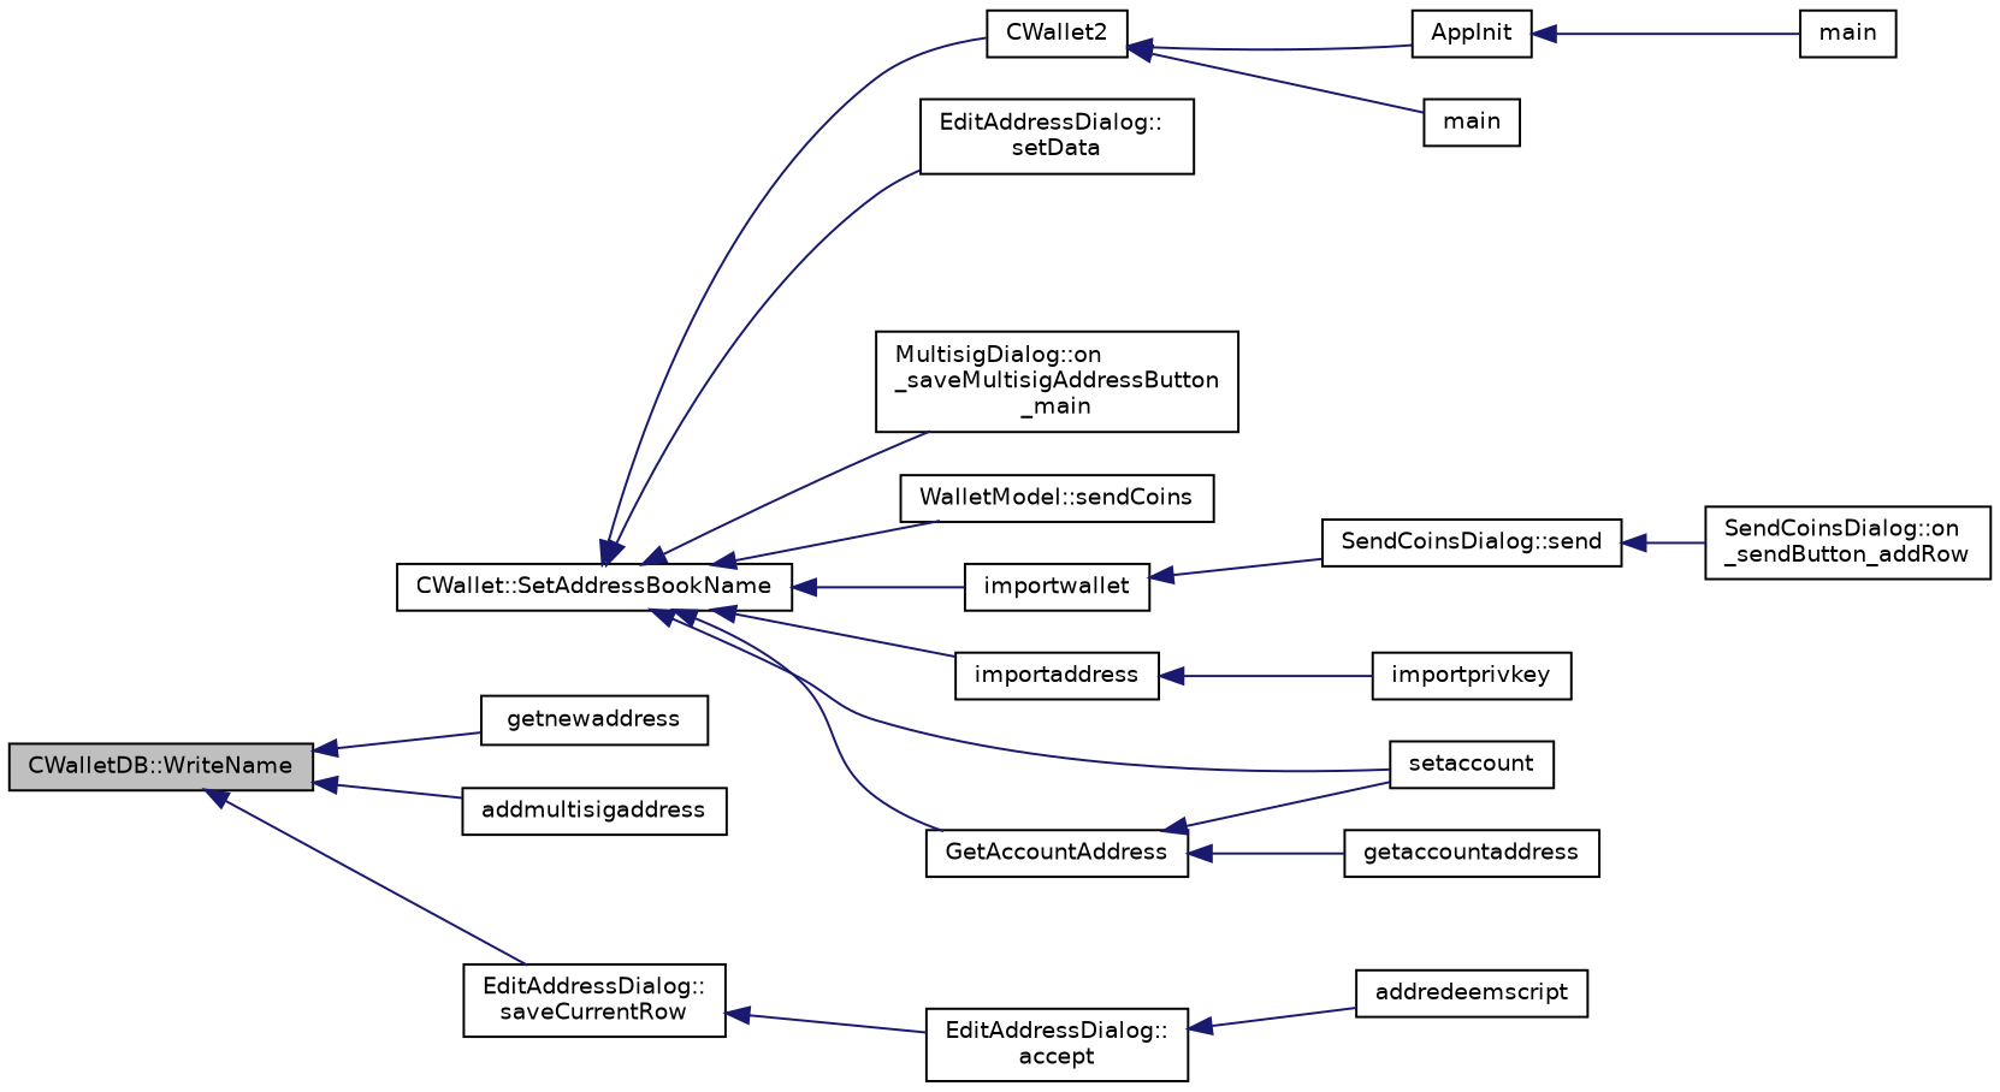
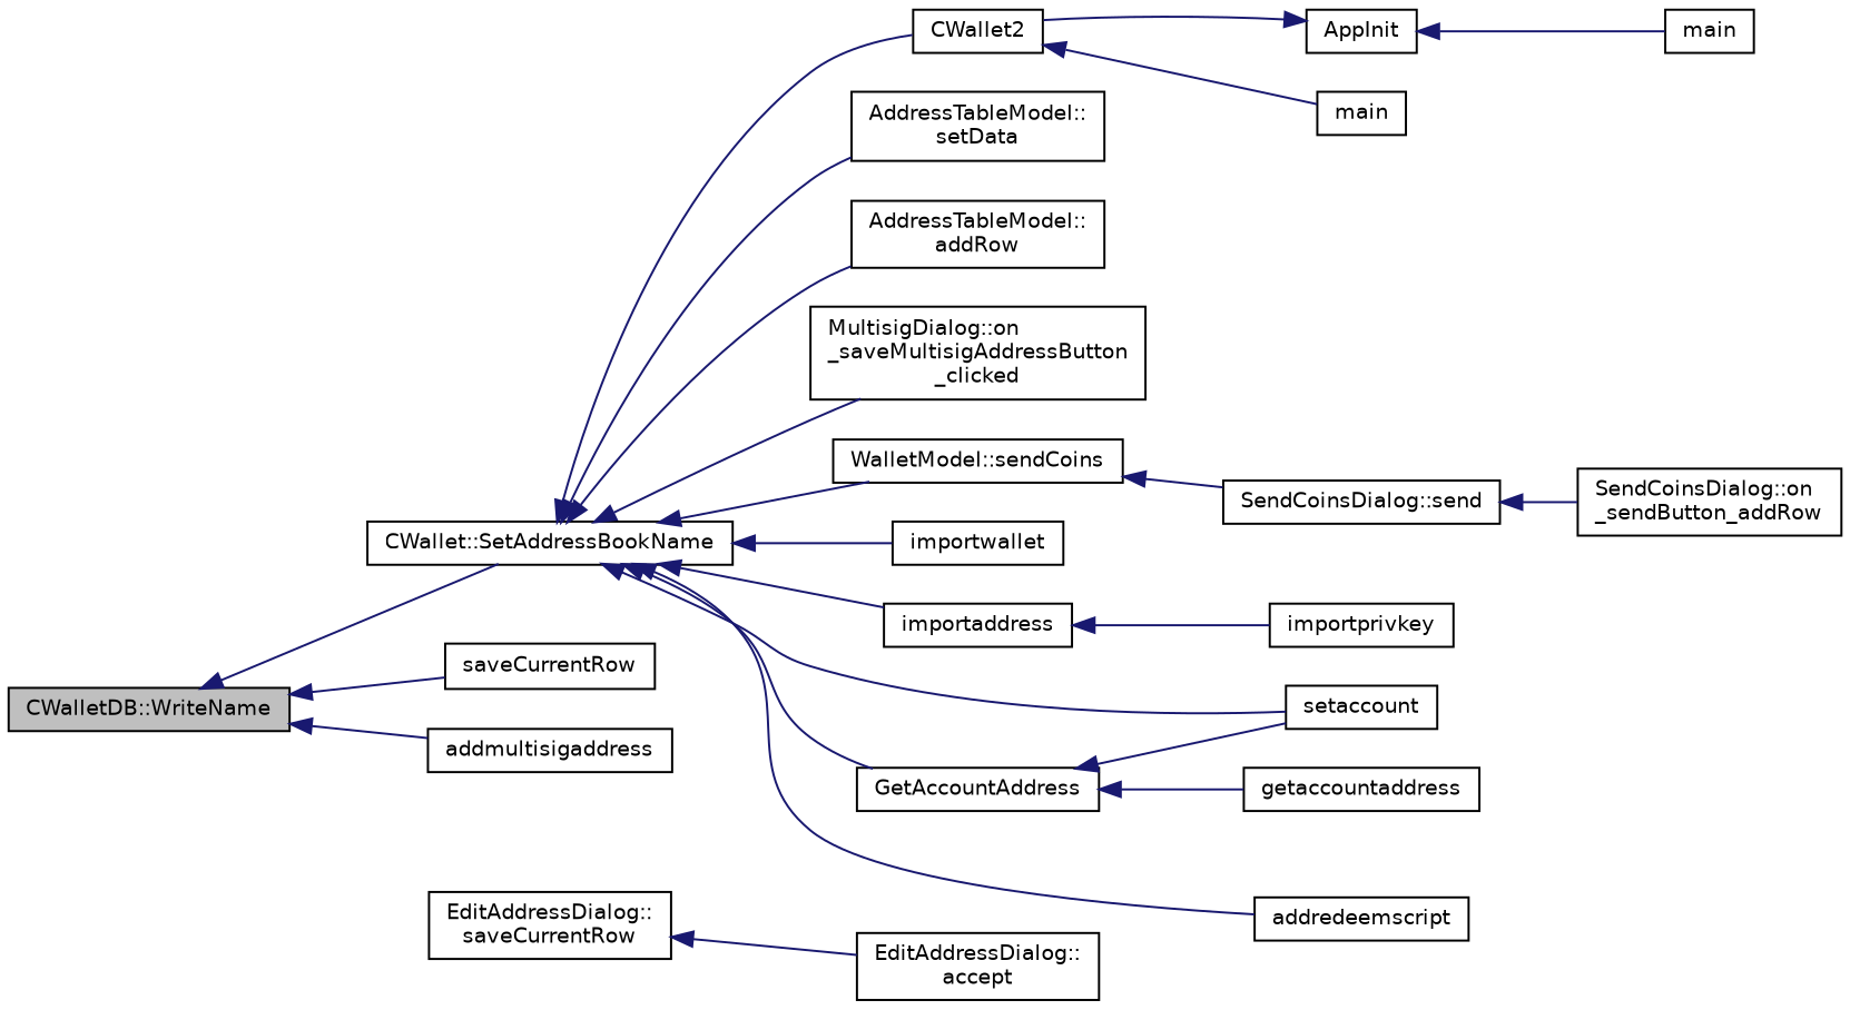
  digraph {
    rankdir=LR
    node [color=black fillcolor=white fontname=Helvetica fontsize=10 shape=record style=filled]
    edge [color=midnightblue dir=back fontname=Helvetica fontsize=10 labelfontname=Helvetica labelfontsize=10 style=solid]
    n1 [fillcolor=grey75 fontcolor=black height=0.2 label="CWalletDB::WriteName" width=0.4]
    n2 [height=0.2 label="CWallet::SetAddressBookName" width=0.4]
-   n3 [height=0.2 label=getnewaddress width=0.4]
+   n3 [height=0.2 label=saveCurrentRow width=0.4]
    n4 [height=0.2 label=addmultisigaddress width=0.4]
    n5 [height=0.2 label=CWallet2 width=0.4]
-   n6 [height=0.2 label="EditAddressDialog::\lsetData" width=0.4]
-   n8 [height=0.2 label="MultisigDialog::on\l_saveMultisigAddressButton\l_main" width=0.4]
+   n6 [height=0.2 label="AddressTableModel::\lsetData" width=0.4]
+   n7 [height=0.2 label="AddressTableModel::\laddRow" width=0.4]
+   n8 [height=0.2 label="MultisigDialog::on\l_saveMultisigAddressButton\l_clicked" width=0.4]
    n9 [height=0.2 label="WalletModel::sendCoins" width=0.4]
    n10 [height=0.2 label=importaddress width=0.4]
    n11 [height=0.2 label=importwallet width=0.4]
    n12 [height=0.2 label=GetAccountAddress width=0.4]
    n13 [height=0.2 label=setaccount width=0.4]
    n14 [height=0.2 label=addredeemscript width=0.4]
    n15 [height=0.2 label=AppInit width=0.4]
    n16 [height=0.2 label=main width=0.4]
    n17 [height=0.2 label="SendCoinsDialog::send" width=0.4]
    n18 [height=0.2 label=importprivkey width=0.4]
    n19 [height=0.2 label=getaccountaddress width=0.4]
    n20 [height=0.2 label=main width=0.4]
    n21 [height=0.2 label="EditAddressDialog::\lsaveCurrentRow" width=0.4]
    n22 [height=0.2 label="EditAddressDialog::\laccept" width=0.4]
    n23 [height=0.2 label="SendCoinsDialog::on\l_sendButton_addRow" width=0.4]
-   n1 -> n21
+   n1 -> n2
    n1 -> n3
    n1 -> n4
    n2 -> n5
    n2 -> n6
+   n2 -> n7
    n2 -> n8
    n2 -> n9
    n2 -> n10
    n2 -> n11
    n2 -> n12
    n2 -> n13
-   n22 -> n14
-   n5 -> n15
+   n2 -> n14
+   n15 -> n5
    n5 -> n16
-   n11 -> n17
+   n9 -> n17
    n10 -> n18
    n12 -> n13
    n12 -> n19
    n15 -> n20
    n17 -> n23
    n21 -> n22
  }
